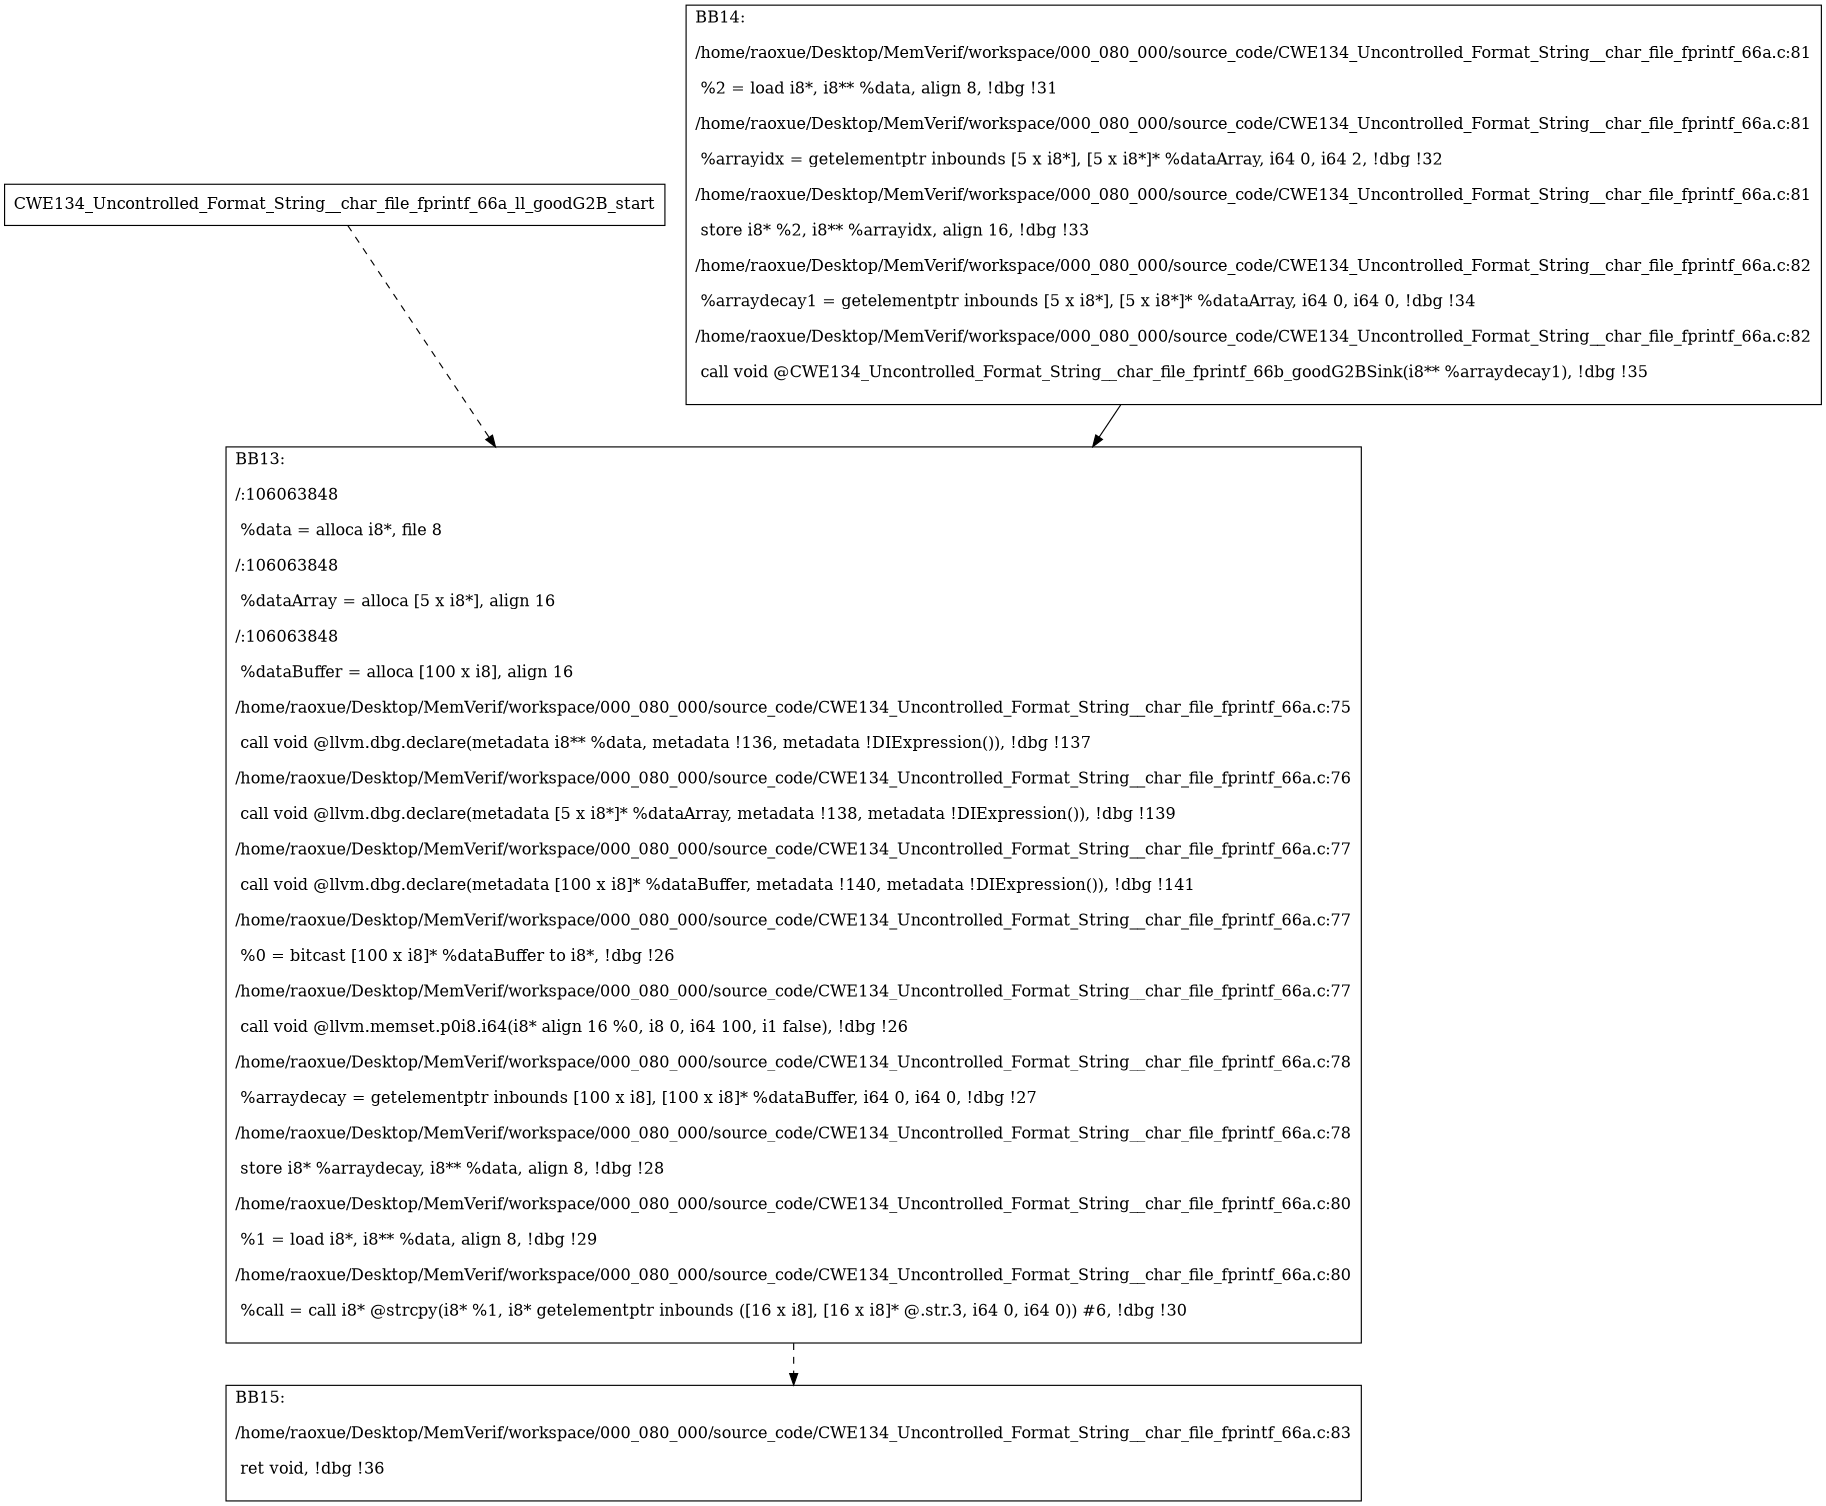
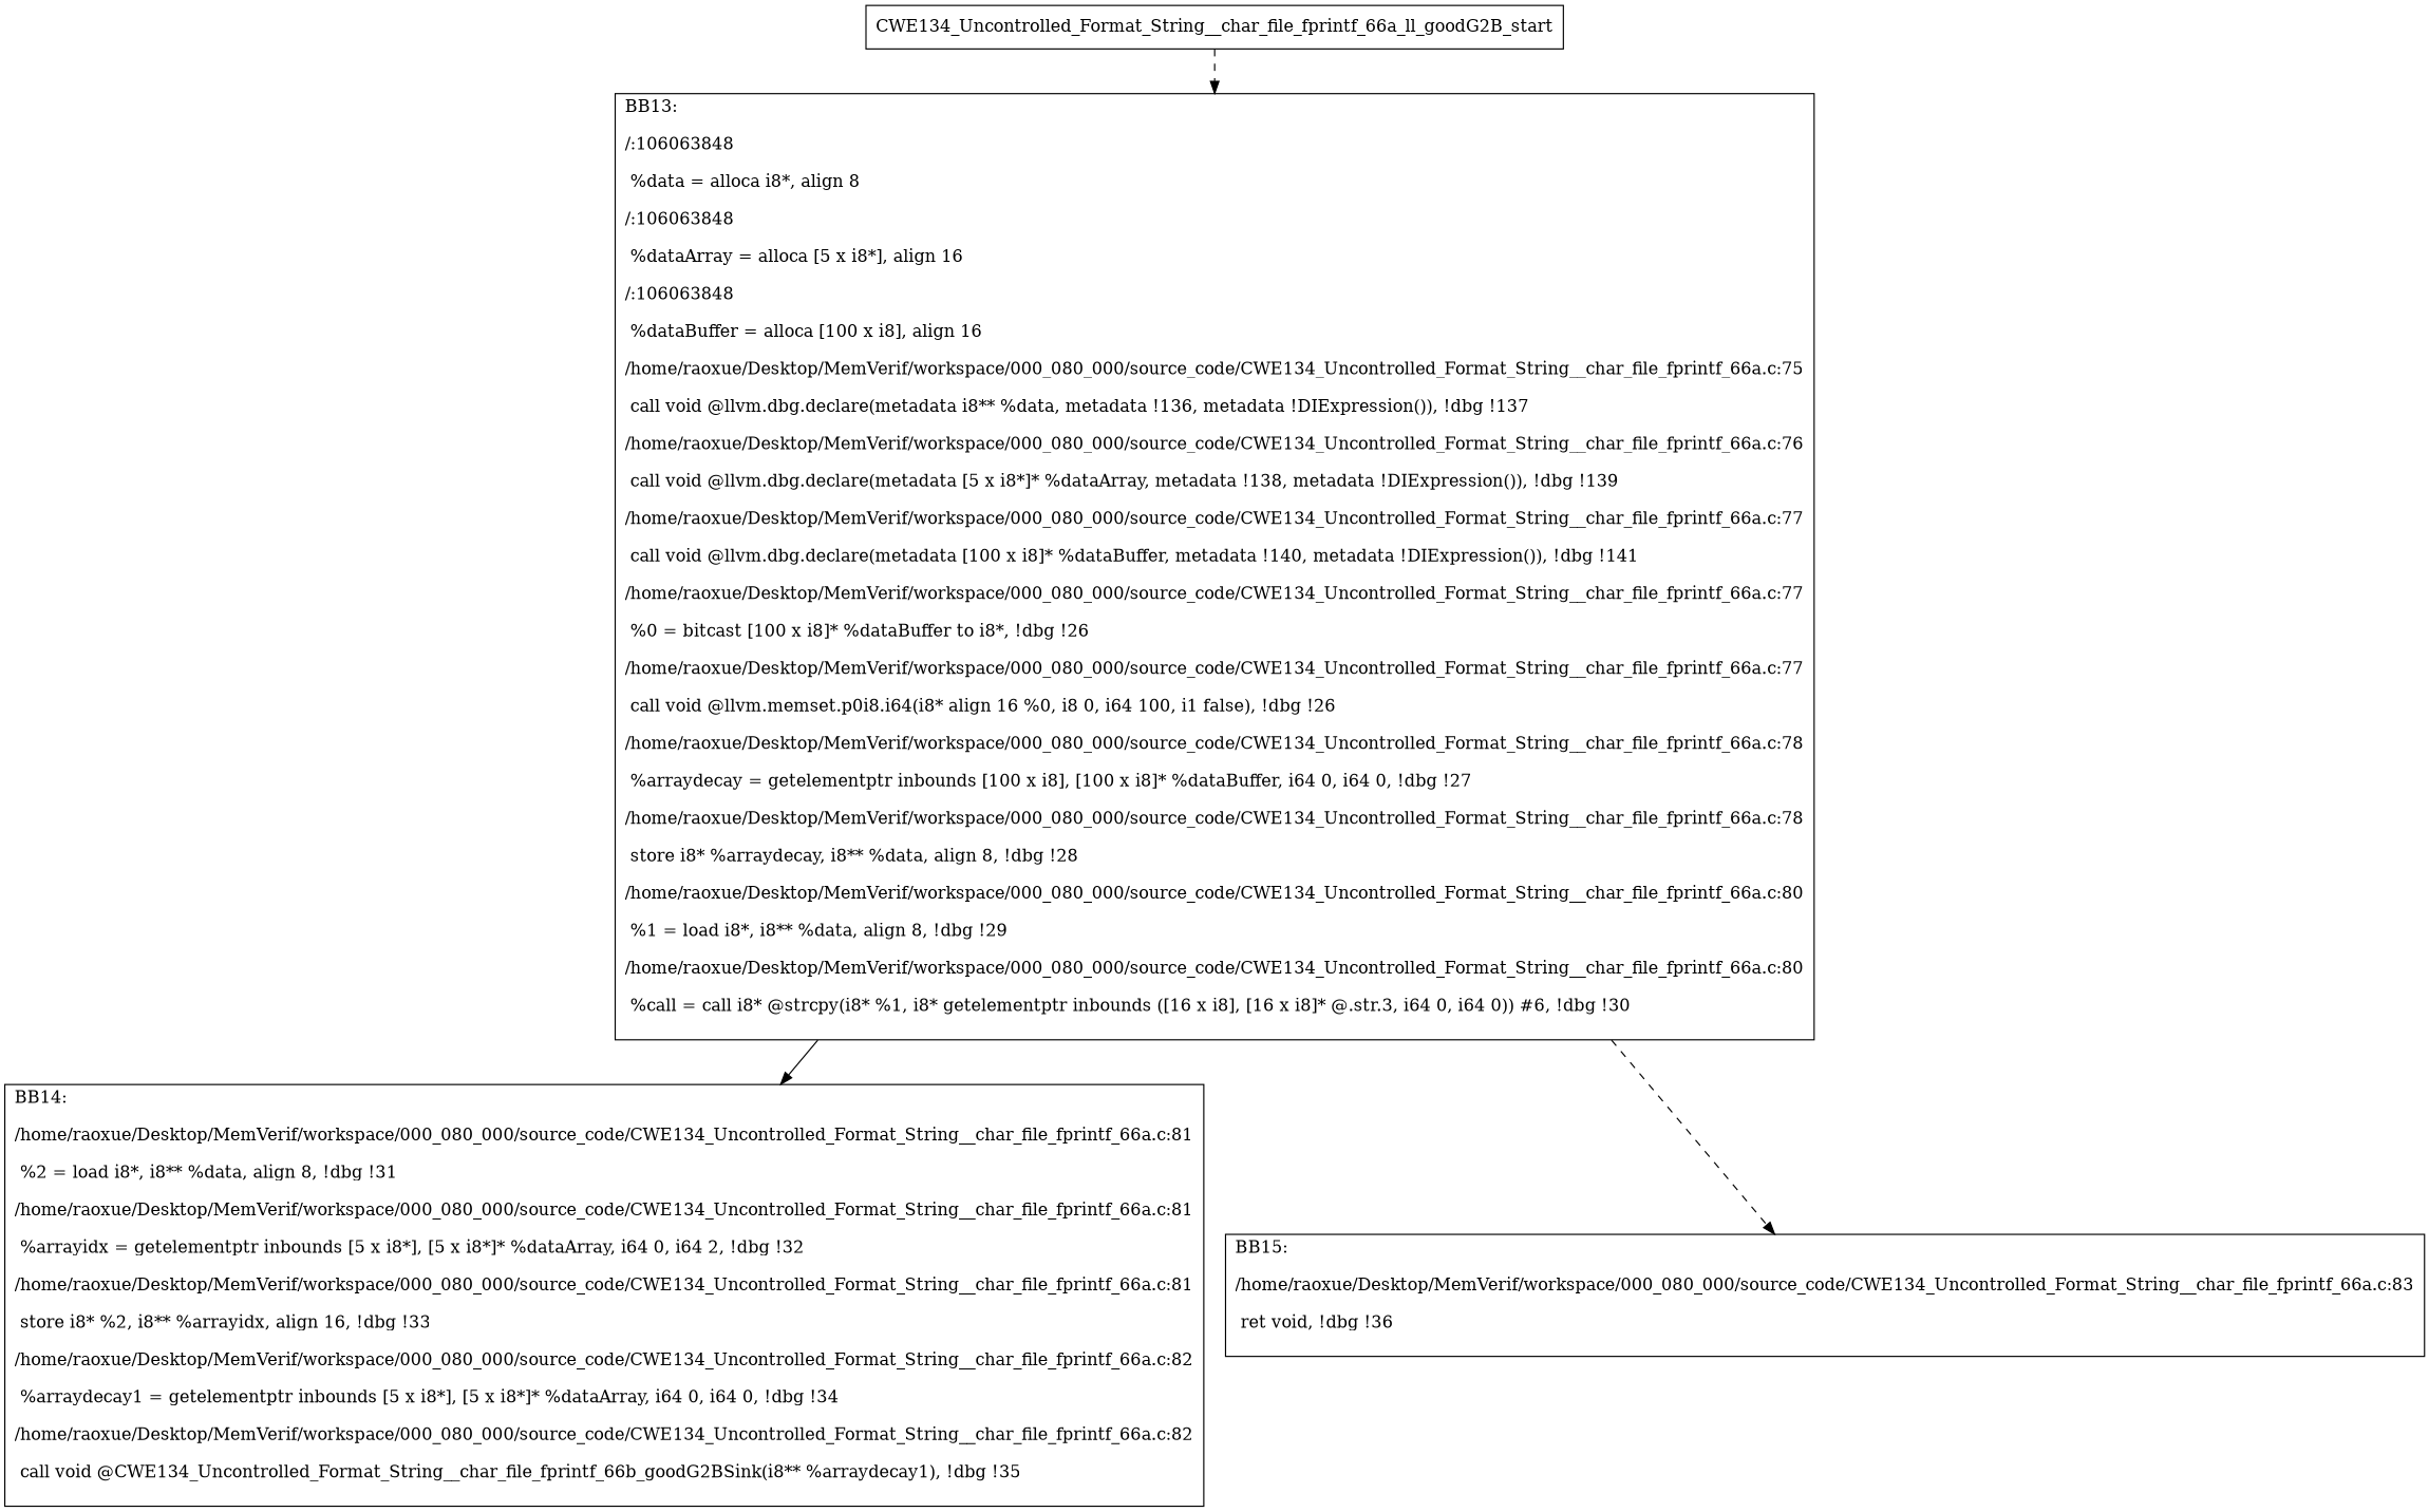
  digraph {
    node [shape=record]
    edge [style=dashed]
    n1 [label="{CWE134_Uncontrolled_Format_String__char_file_fprintf_66a_ll_goodG2B_start}"]
-   n2 [label="{BB13:\l\l/:106063848\l\n  %data = alloca i8*, file 8\l\n/:106063848\l\n  %dataArray = alloca [5 x i8*], align 16\l\n/:106063848\l\n  %dataBuffer = alloca [100 x i8], align 16\l\n/home/raoxue/Desktop/MemVerif/workspace/000_080_000/source_code/CWE134_Uncontrolled_Format_String__char_file_fprintf_66a.c:75\l\n  call void @llvm.dbg.declare(metadata i8** %data, metadata !136, metadata !DIExpression()), !dbg !137\l\n/home/raoxue/Desktop/MemVerif/workspace/000_080_000/source_code/CWE134_Uncontrolled_Format_String__char_file_fprintf_66a.c:76\l\n  call void @llvm.dbg.declare(metadata [5 x i8*]* %dataArray, metadata !138, metadata !DIExpression()), !dbg !139\l\n/home/raoxue/Desktop/MemVerif/workspace/000_080_000/source_code/CWE134_Uncontrolled_Format_String__char_file_fprintf_66a.c:77\l\n  call void @llvm.dbg.declare(metadata [100 x i8]* %dataBuffer, metadata !140, metadata !DIExpression()), !dbg !141\l\n/home/raoxue/Desktop/MemVerif/workspace/000_080_000/source_code/CWE134_Uncontrolled_Format_String__char_file_fprintf_66a.c:77\l\n  %0 = bitcast [100 x i8]* %dataBuffer to i8*, !dbg !26\l\n/home/raoxue/Desktop/MemVerif/workspace/000_080_000/source_code/CWE134_Uncontrolled_Format_String__char_file_fprintf_66a.c:77\l\n  call void @llvm.memset.p0i8.i64(i8* align 16 %0, i8 0, i64 100, i1 false), !dbg !26\l\n/home/raoxue/Desktop/MemVerif/workspace/000_080_000/source_code/CWE134_Uncontrolled_Format_String__char_file_fprintf_66a.c:78\l\n  %arraydecay = getelementptr inbounds [100 x i8], [100 x i8]* %dataBuffer, i64 0, i64 0, !dbg !27\l\n/home/raoxue/Desktop/MemVerif/workspace/000_080_000/source_code/CWE134_Uncontrolled_Format_String__char_file_fprintf_66a.c:78\l\n  store i8* %arraydecay, i8** %data, align 8, !dbg !28\l\n/home/raoxue/Desktop/MemVerif/workspace/000_080_000/source_code/CWE134_Uncontrolled_Format_String__char_file_fprintf_66a.c:80\l\n  %1 = load i8*, i8** %data, align 8, !dbg !29\l\n/home/raoxue/Desktop/MemVerif/workspace/000_080_000/source_code/CWE134_Uncontrolled_Format_String__char_file_fprintf_66a.c:80\l\n  %call = call i8* @strcpy(i8* %1, i8* getelementptr inbounds ([16 x i8], [16 x i8]* @.str.3, i64 0, i64 0)) #6, !dbg !30\l\n}"]
+   n2 [label="{BB13:\l\l/:106063848\l\n  %data = alloca i8*, align 8\l\n/:106063848\l\n  %dataArray = alloca [5 x i8*], align 16\l\n/:106063848\l\n  %dataBuffer = alloca [100 x i8], align 16\l\n/home/raoxue/Desktop/MemVerif/workspace/000_080_000/source_code/CWE134_Uncontrolled_Format_String__char_file_fprintf_66a.c:75\l\n  call void @llvm.dbg.declare(metadata i8** %data, metadata !136, metadata !DIExpression()), !dbg !137\l\n/home/raoxue/Desktop/MemVerif/workspace/000_080_000/source_code/CWE134_Uncontrolled_Format_String__char_file_fprintf_66a.c:76\l\n  call void @llvm.dbg.declare(metadata [5 x i8*]* %dataArray, metadata !138, metadata !DIExpression()), !dbg !139\l\n/home/raoxue/Desktop/MemVerif/workspace/000_080_000/source_code/CWE134_Uncontrolled_Format_String__char_file_fprintf_66a.c:77\l\n  call void @llvm.dbg.declare(metadata [100 x i8]* %dataBuffer, metadata !140, metadata !DIExpression()), !dbg !141\l\n/home/raoxue/Desktop/MemVerif/workspace/000_080_000/source_code/CWE134_Uncontrolled_Format_String__char_file_fprintf_66a.c:77\l\n  %0 = bitcast [100 x i8]* %dataBuffer to i8*, !dbg !26\l\n/home/raoxue/Desktop/MemVerif/workspace/000_080_000/source_code/CWE134_Uncontrolled_Format_String__char_file_fprintf_66a.c:77\l\n  call void @llvm.memset.p0i8.i64(i8* align 16 %0, i8 0, i64 100, i1 false), !dbg !26\l\n/home/raoxue/Desktop/MemVerif/workspace/000_080_000/source_code/CWE134_Uncontrolled_Format_String__char_file_fprintf_66a.c:78\l\n  %arraydecay = getelementptr inbounds [100 x i8], [100 x i8]* %dataBuffer, i64 0, i64 0, !dbg !27\l\n/home/raoxue/Desktop/MemVerif/workspace/000_080_000/source_code/CWE134_Uncontrolled_Format_String__char_file_fprintf_66a.c:78\l\n  store i8* %arraydecay, i8** %data, align 8, !dbg !28\l\n/home/raoxue/Desktop/MemVerif/workspace/000_080_000/source_code/CWE134_Uncontrolled_Format_String__char_file_fprintf_66a.c:80\l\n  %1 = load i8*, i8** %data, align 8, !dbg !29\l\n/home/raoxue/Desktop/MemVerif/workspace/000_080_000/source_code/CWE134_Uncontrolled_Format_String__char_file_fprintf_66a.c:80\l\n  %call = call i8* @strcpy(i8* %1, i8* getelementptr inbounds ([16 x i8], [16 x i8]* @.str.3, i64 0, i64 0)) #6, !dbg !30\l\n}"]
    n3 [label="{BB14:\l\l/home/raoxue/Desktop/MemVerif/workspace/000_080_000/source_code/CWE134_Uncontrolled_Format_String__char_file_fprintf_66a.c:81\l\n  %2 = load i8*, i8** %data, align 8, !dbg !31\l\n/home/raoxue/Desktop/MemVerif/workspace/000_080_000/source_code/CWE134_Uncontrolled_Format_String__char_file_fprintf_66a.c:81\l\n  %arrayidx = getelementptr inbounds [5 x i8*], [5 x i8*]* %dataArray, i64 0, i64 2, !dbg !32\l\n/home/raoxue/Desktop/MemVerif/workspace/000_080_000/source_code/CWE134_Uncontrolled_Format_String__char_file_fprintf_66a.c:81\l\n  store i8* %2, i8** %arrayidx, align 16, !dbg !33\l\n/home/raoxue/Desktop/MemVerif/workspace/000_080_000/source_code/CWE134_Uncontrolled_Format_String__char_file_fprintf_66a.c:82\l\n  %arraydecay1 = getelementptr inbounds [5 x i8*], [5 x i8*]* %dataArray, i64 0, i64 0, !dbg !34\l\n/home/raoxue/Desktop/MemVerif/workspace/000_080_000/source_code/CWE134_Uncontrolled_Format_String__char_file_fprintf_66a.c:82\l\n  call void @CWE134_Uncontrolled_Format_String__char_file_fprintf_66b_goodG2BSink(i8** %arraydecay1), !dbg !35\l\n}"]
    n4 [label="{BB15:\l\l/home/raoxue/Desktop/MemVerif/workspace/000_080_000/source_code/CWE134_Uncontrolled_Format_String__char_file_fprintf_66a.c:83\l\n  ret void, !dbg !36\l\n}"]
    n1 -> n2
-   n3 -> n2 [style=solid]
+   n2 -> n3 [style=solid]
    n2 -> n4
  }
